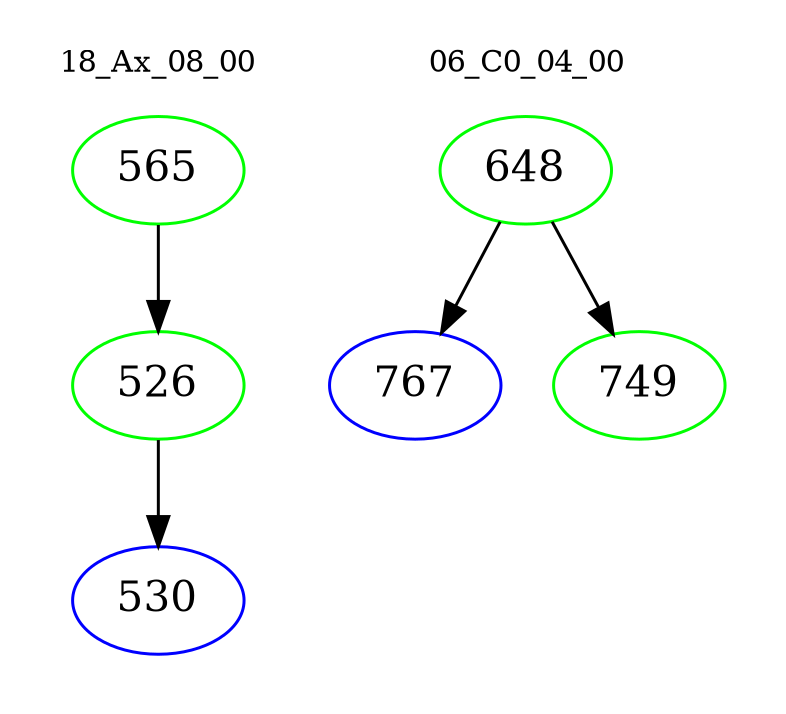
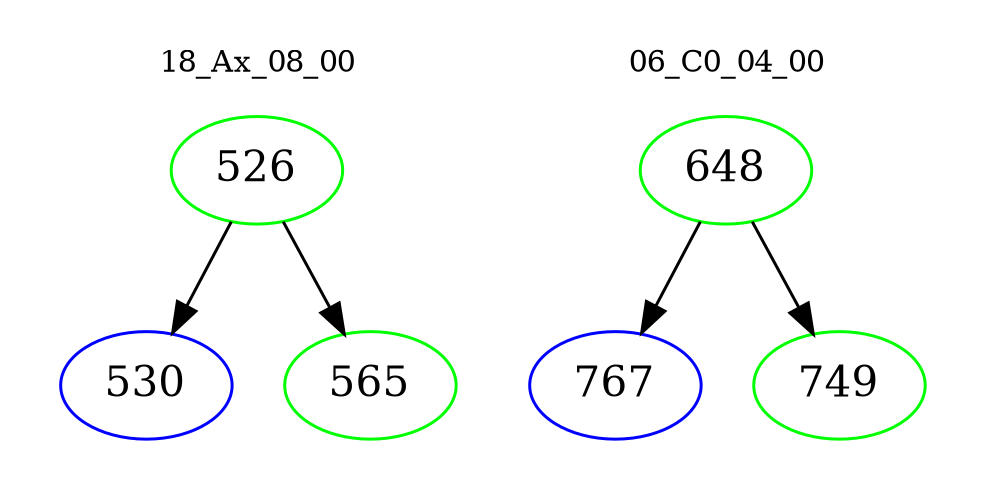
  digraph {
    node [color=green]
    edge [color=black]
    n1 [label=526]
    n2 [color=blue label=530]
    n3 [label=565]
    n4 [label=648]
    n5 [color=blue label=767]
    n6 [label=749]
    subgraph cluster_1 {
      color=white
      fontsize=10
      label="18_Ax_08_00"
      n1
      n2
      n3
    }
    subgraph cluster_2 {
      color=white
      fontsize=10
      label="06_C0_04_00"
      n4
      n5
      n6
    }
    n1 -> n2
-   n3 -> n1
+   n1 -> n3
    n4 -> n5
    n4 -> n6
  }
